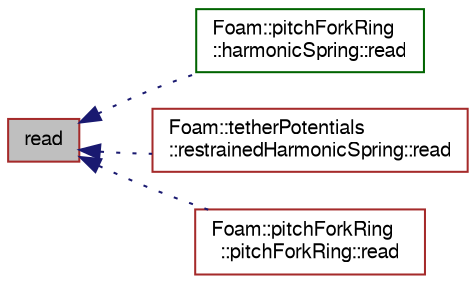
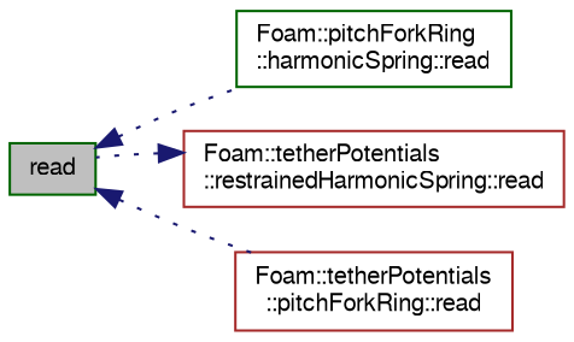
  digraph {
    rankdir=LR
    node [color=darkgreen fontname=FreeSans fontsize=10 shape=record]
    edge [color=midnightblue dir=back fontname=FreeSans fontsize=10 labelfontname=FreeSans labelfontsize=10 style=dotted]
-   n1 [color=brown fillcolor=grey75 fontcolor=black height=0.2 label=read style=filled width=0.4]
+   n1 [fillcolor=grey75 fontcolor=black height=0.2 label=read style=filled width=0.4]
    n2 [height=0.2 label="Foam::pitchForkRing\l::harmonicSpring::read" width=0.4]
    n3 [color=brown height=0.2 label="Foam::tetherPotentials\l::restrainedHarmonicSpring::read" width=0.4]
-   n4 [color=brown height=0.2 label="Foam::pitchForkRing\l::pitchForkRing::read" width=0.4]
+   n4 [color=brown height=0.2 label="Foam::tetherPotentials\l::pitchForkRing::read" width=0.4]
    n1 -> n2
-   n1 -> n3
+   n3 -> n1
    n1 -> n4
  }
